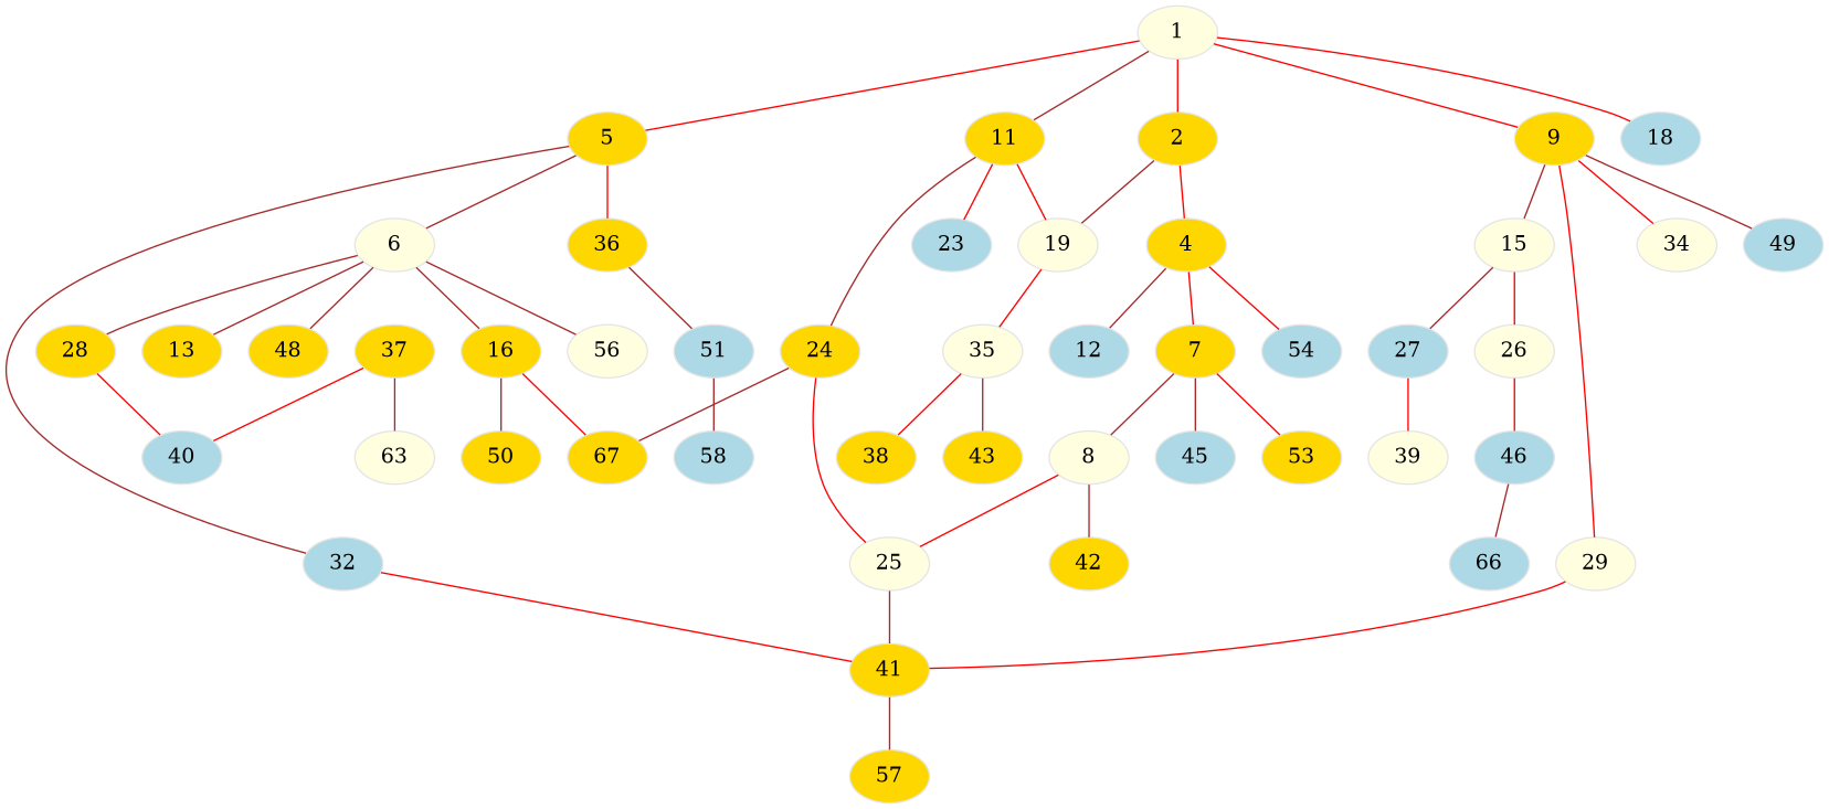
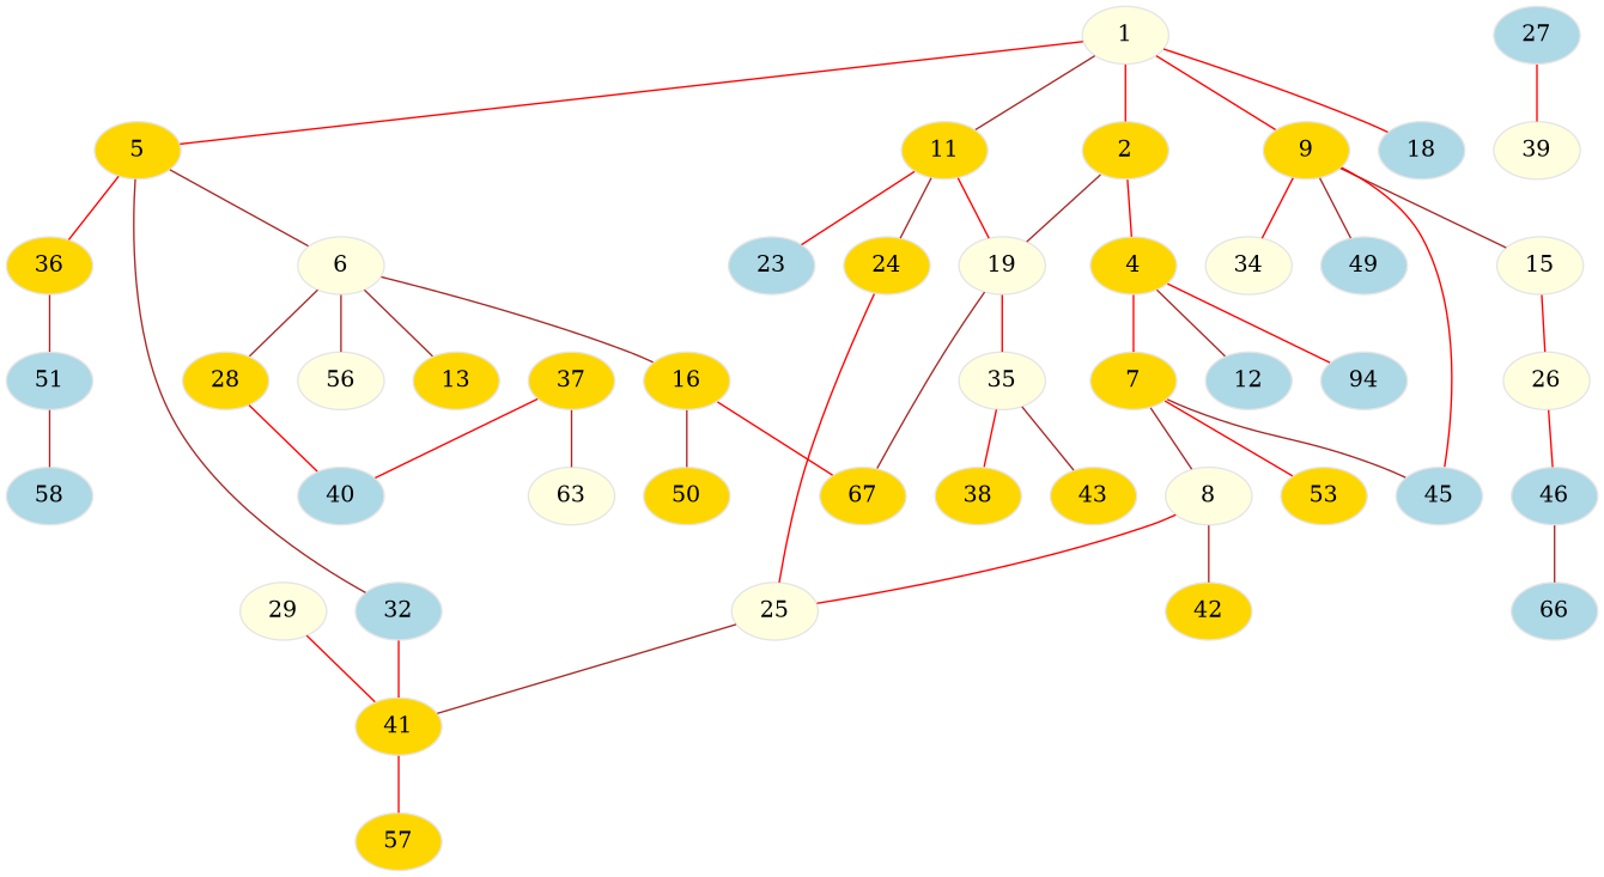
  graph {
    node [color=gray90 fillcolor=gold style=filled]
    edge [color=red]
    1 [fillcolor=lightyellow super="+3"]
    2
    5 [super="+20"]
    9 [super="+14+60"]
    11
    18 [fillcolor=lightblue]
    4
    19 [fillcolor=lightyellow super="+47"]
    6 [fillcolor=lightyellow super="+22+10+21"]
    32 [fillcolor=lightblue super="+62"]
    36
    15 [fillcolor=lightyellow super="+17"]
    29 [fillcolor=lightyellow]
    34 [fillcolor=lightyellow]
    49 [fillcolor=lightblue]
    23 [fillcolor=lightblue super="+30"]
    24
    7
    12 [fillcolor=lightblue]
-   54 [fillcolor=lightblue]
+   54 [fillcolor=lightblue label=94]
    67
    35 [fillcolor=lightyellow]
    8 [fillcolor=lightyellow]
    45 [fillcolor=lightblue]
    53
    13
    16
    28 [super="+64+33"]
-   48
    56 [fillcolor=lightyellow]
    41 [super="+52"]
    51 [fillcolor=lightblue]
    50
    40 [fillcolor=lightblue super="+59"]
    37
    63 [fillcolor=lightyellow]
    25 [fillcolor=lightyellow]
    42
    26 [fillcolor=lightyellow]
    27 [fillcolor=lightblue]
    46 [fillcolor=lightblue]
    39 [fillcolor=lightyellow]
    38
    43
    57
    66 [fillcolor=lightblue]
    58 [fillcolor=lightblue]
    1 -- 2
    1 -- 5
    1 -- 9
    1 -- 11 [color=brown]
    1 -- 18
    2 -- 4
    2 -- 19 [color=brown]
    5 -- 6 [color=brown]
    5 -- 32 [color=brown]
    5 -- 36 [weight=2]
    9 -- 15 [color=brown weight=2]
-   9 -- 29
+   9 -- 45
    9 -- 34 [weight=2]
    9 -- 49 [color=brown]
    11 -- 19
    11 -- 23
    11 -- 24 [color=brown]
    4 -- 7
    4 -- 12 [color=brown]
    4 -- 54
-   24 -- 67 [color=brown]
+   19 -- 67 [color=brown]
    19 -- 35
    6 -- 13 [color=brown]
    6 -- 16 [color=brown]
    6 -- 28 [color=brown]
-   6 -- 48 [color=brown]
    6 -- 56 [color=brown]
    32 -- 41
    36 -- 51 [color=brown]
    15 -- 26
-   15 -- 27 [color=brown]
    29 -- 41
    24 -- 25
    7 -- 8 [color=brown]
    7 -- 45 [color=brown]
    7 -- 53
    35 -- 38
    35 -- 43 [color=brown]
    8 -- 25
    8 -- 42 [color=brown]
    16 -- 67
    16 -- 50 [color=brown]
    28 -- 40
    41 -- 57
    51 -- 58 [color=brown]
    37 -- 40
    37 -- 63 [color=brown]
    25 -- 41 [color=brown]
    26 -- 46
    27 -- 39
    46 -- 66 [color=brown]
  }
